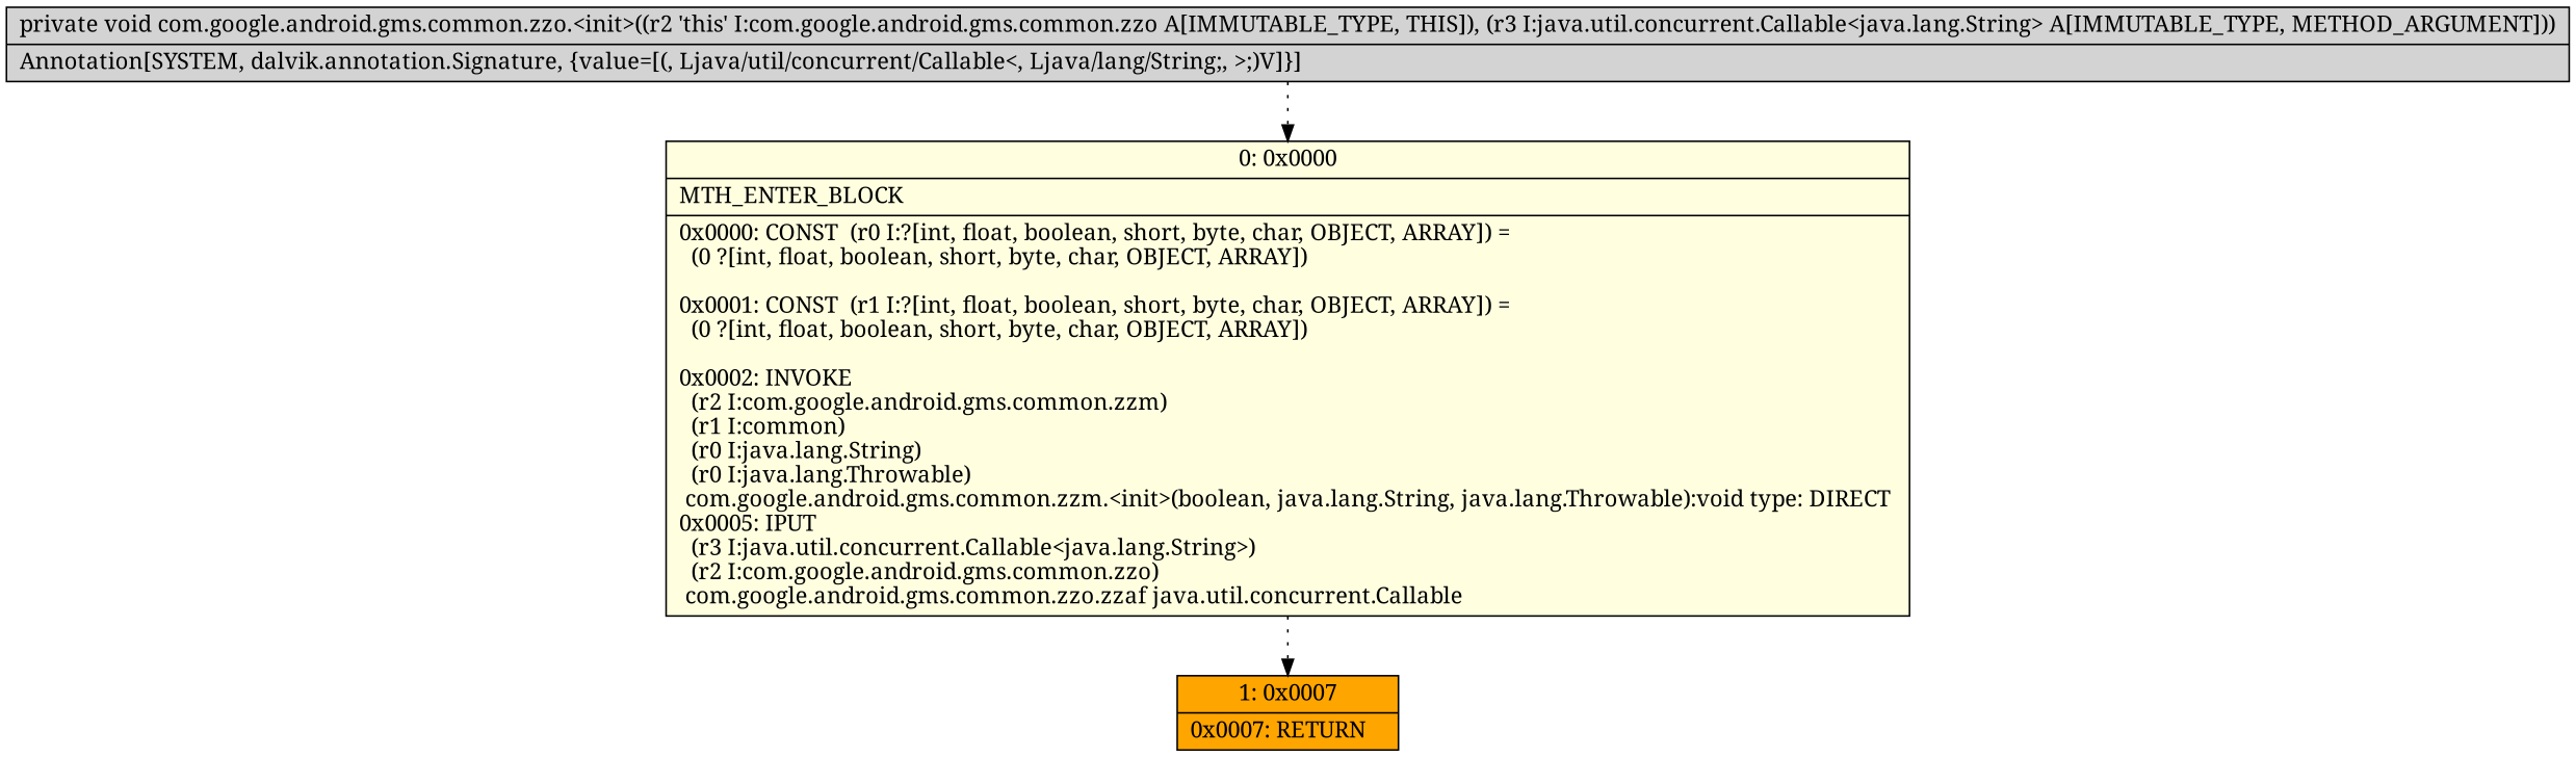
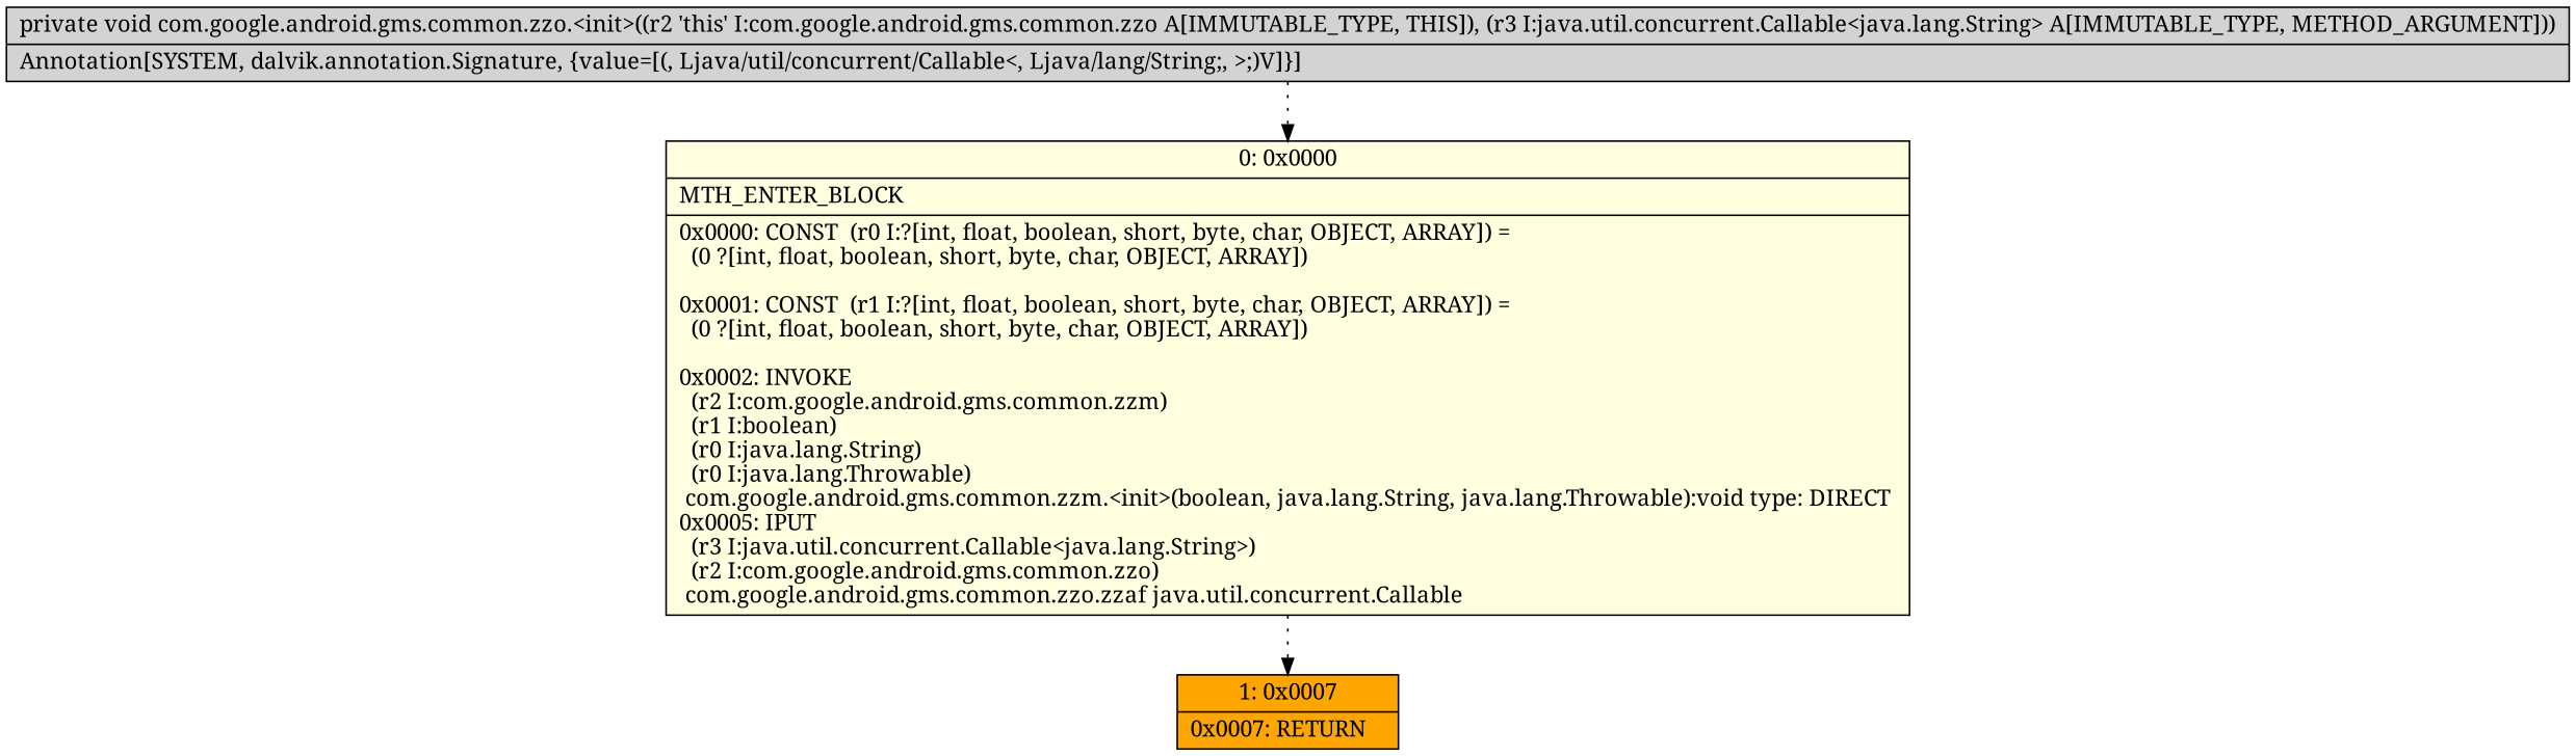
  digraph {
    fontname="Noto Serif"
    node [shape=record style=filled fontname="Noto Serif"]
    edge [style=dotted fontname="Noto Serif"]
-   n1 [label="{0\:\ 0x0000|MTH_ENTER_BLOCK\l|0x0000: CONST  (r0 I:?[int, float, boolean, short, byte, char, OBJECT, ARRAY]) = \l  (0 ?[int, float, boolean, short, byte, char, OBJECT, ARRAY])\l \l0x0001: CONST  (r1 I:?[int, float, boolean, short, byte, char, OBJECT, ARRAY]) = \l  (0 ?[int, float, boolean, short, byte, char, OBJECT, ARRAY])\l \l0x0002: INVOKE  \l  (r2 I:com.google.android.gms.common.zzm)\l  (r1 I:common)\l  (r0 I:java.lang.String)\l  (r0 I:java.lang.Throwable)\l com.google.android.gms.common.zzm.\<init\>(boolean, java.lang.String, java.lang.Throwable):void type: DIRECT \l0x0005: IPUT  \l  (r3 I:java.util.concurrent.Callable\<java.lang.String\>)\l  (r2 I:com.google.android.gms.common.zzo)\l com.google.android.gms.common.zzo.zzaf java.util.concurrent.Callable \l}" fillcolor=lightyellow]
+   n1 [label="{0\:\ 0x0000|MTH_ENTER_BLOCK\l|0x0000: CONST  (r0 I:?[int, float, boolean, short, byte, char, OBJECT, ARRAY]) = \l  (0 ?[int, float, boolean, short, byte, char, OBJECT, ARRAY])\l \l0x0001: CONST  (r1 I:?[int, float, boolean, short, byte, char, OBJECT, ARRAY]) = \l  (0 ?[int, float, boolean, short, byte, char, OBJECT, ARRAY])\l \l0x0002: INVOKE  \l  (r2 I:com.google.android.gms.common.zzm)\l  (r1 I:boolean)\l  (r0 I:java.lang.String)\l  (r0 I:java.lang.Throwable)\l com.google.android.gms.common.zzm.\<init\>(boolean, java.lang.String, java.lang.Throwable):void type: DIRECT \l0x0005: IPUT  \l  (r3 I:java.util.concurrent.Callable\<java.lang.String\>)\l  (r2 I:com.google.android.gms.common.zzo)\l com.google.android.gms.common.zzo.zzaf java.util.concurrent.Callable \l}" fillcolor=lightyellow]
    n2 [label="{1\:\ 0x0007|0x0007: RETURN   \l}" fillcolor=orange]
    n3 [label="{private void com.google.android.gms.common.zzo.\<init\>((r2 'this' I:com.google.android.gms.common.zzo A[IMMUTABLE_TYPE, THIS]), (r3 I:java.util.concurrent.Callable\<java.lang.String\> A[IMMUTABLE_TYPE, METHOD_ARGUMENT]))  | Annotation[SYSTEM, dalvik.annotation.Signature, \{value=[(, Ljava\/util\/concurrent\/Callable\<, Ljava\/lang\/String;, \>;)V]\}]\l}" fillcolor=lightgrey]
    n1 -> n2
    n3 -> n1
  }
